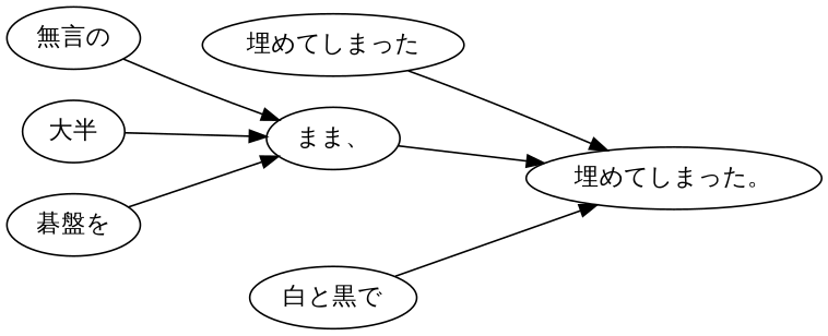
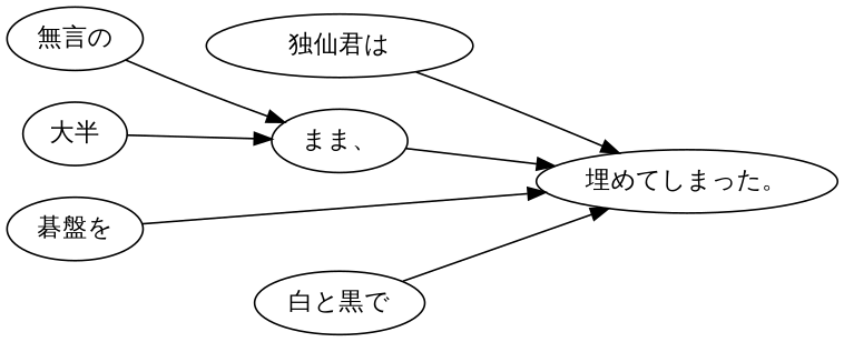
  digraph {
    fontname="Liberation Sans"
    rankdir=LR
    node [fontname="Liberation Sans"]
    edge [fontname="Liberation Sans"]
-   n1 [label="埋めてしまった"]
+   n1 [label="独仙君は"]
    n2 [label="埋めてしまった。"]
    n3 [label="無言の"]
    n4 [label="まま、"]
    n5 [label="白と黒で"]
    n6 [label="碁盤を"]
    n7 [label="大半"]
    n1 -> n2
    n3 -> n4
    n4 -> n2
    n5 -> n2
-   n6 -> n4
+   n6 -> n2
    n7 -> n4
  }
